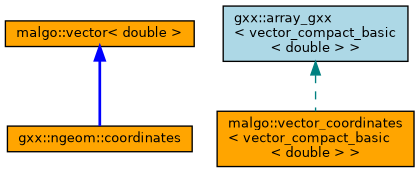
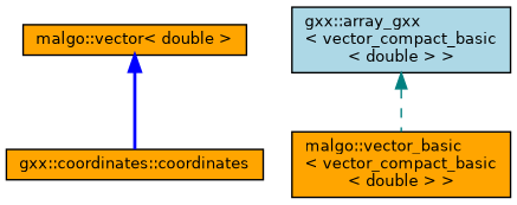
  digraph {
    node [color=black fillcolor=orange fontname=Helvetica fontsize=10 shape=record style=filled]
    edge [dir=back fontname=Helvetica fontsize=10 labelfontname=Helvetica labelfontsize=10]
-   n1 [fontcolor=black height=0.2 label="gxx::ngeom::coordinates" width=0.4]
+   n1 [fontcolor=black height=0.2 label="gxx::coordinates::coordinates" width=0.4]
    n2 [height=0.2 label="malgo::vector\< double \>" width=0.4]
-   n3 [height=0.2 label="malgo::vector_coordinates\l\< vector_compact_basic\l\< double \> \>" width=0.4]
+   n3 [height=0.2 label="malgo::vector_basic\l\< vector_compact_basic\l\< double \> \>" width=0.4]
    n4 [fillcolor=lightblue height=0.2 label="gxx::array_gxx\l\< vector_compact_basic\l\< double \> \>" width=0.4]
    n2 -> n1 [color=blue style=bold]
    n4 -> n3 [color=teal style=dashed]
  }
